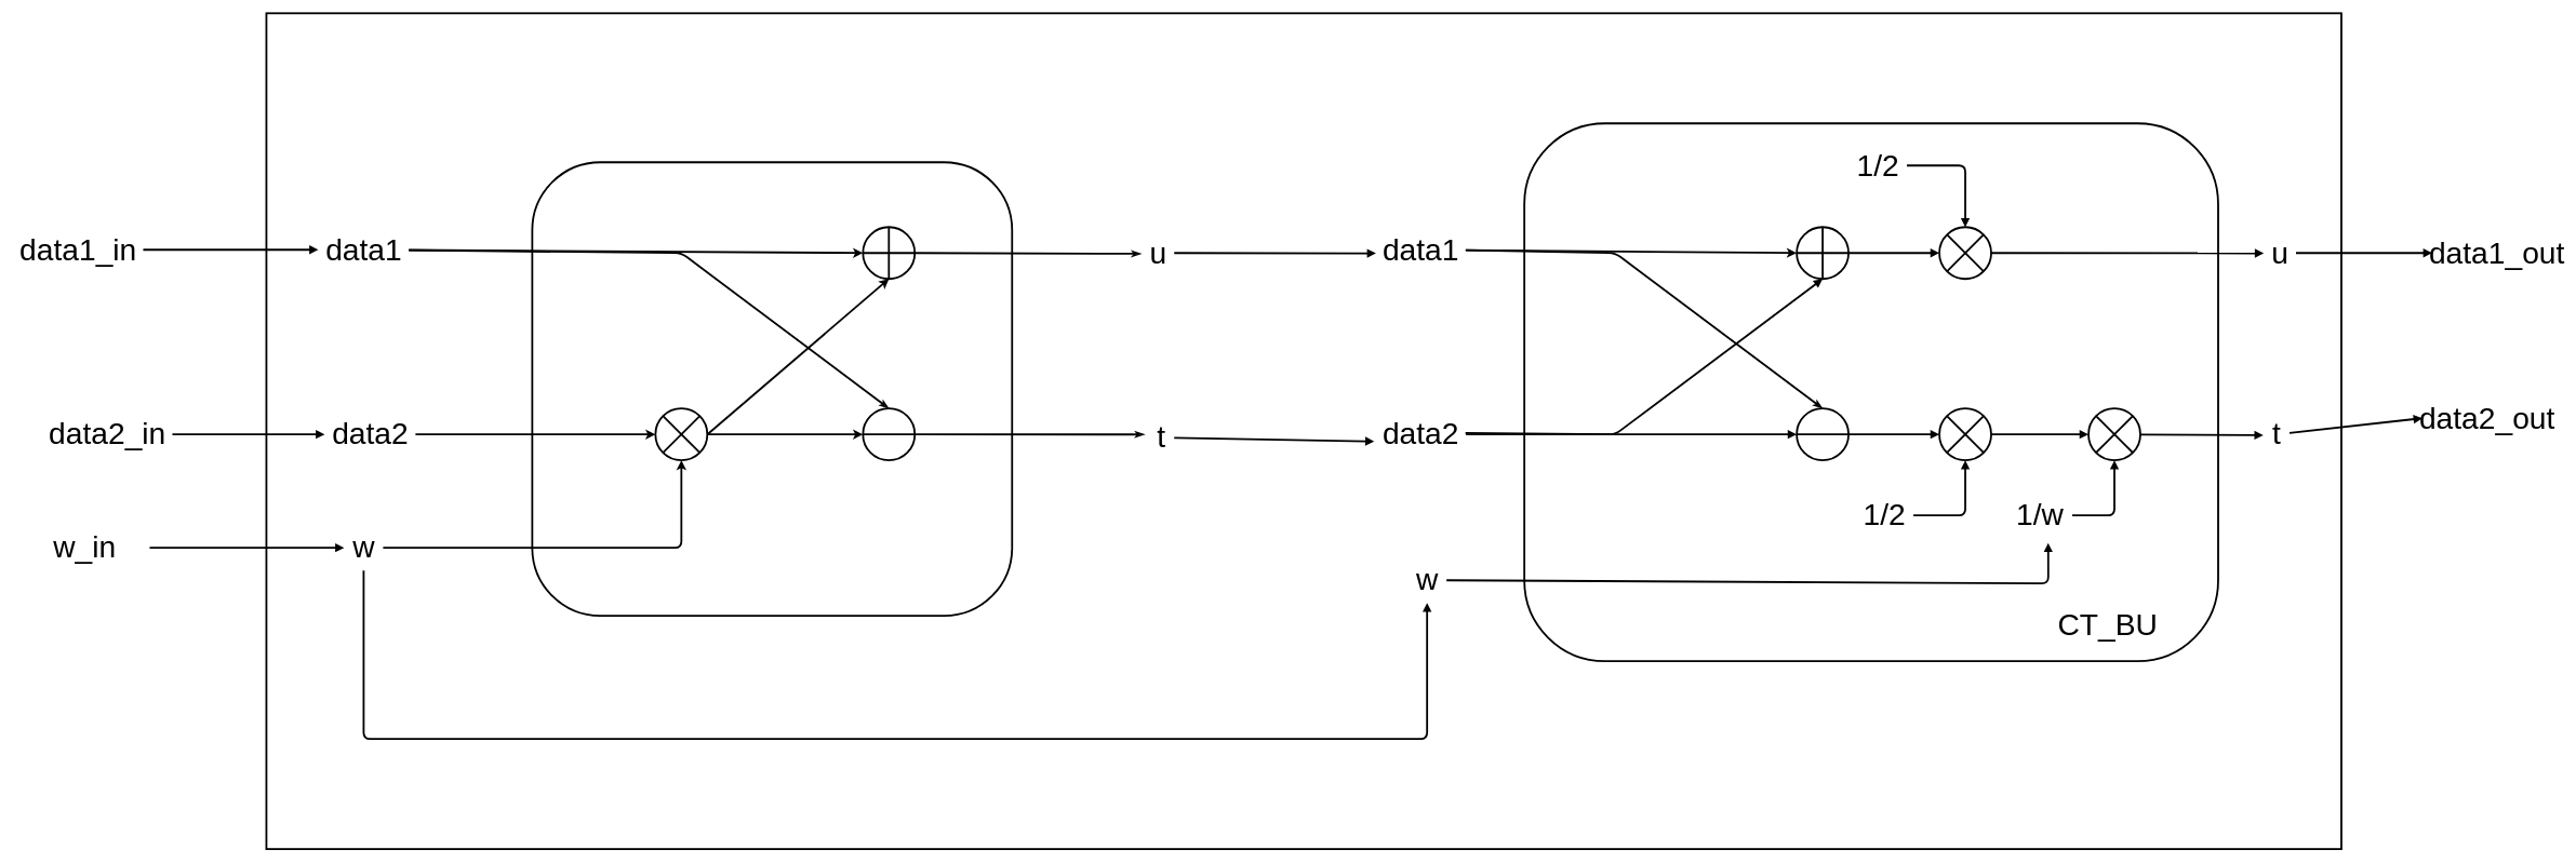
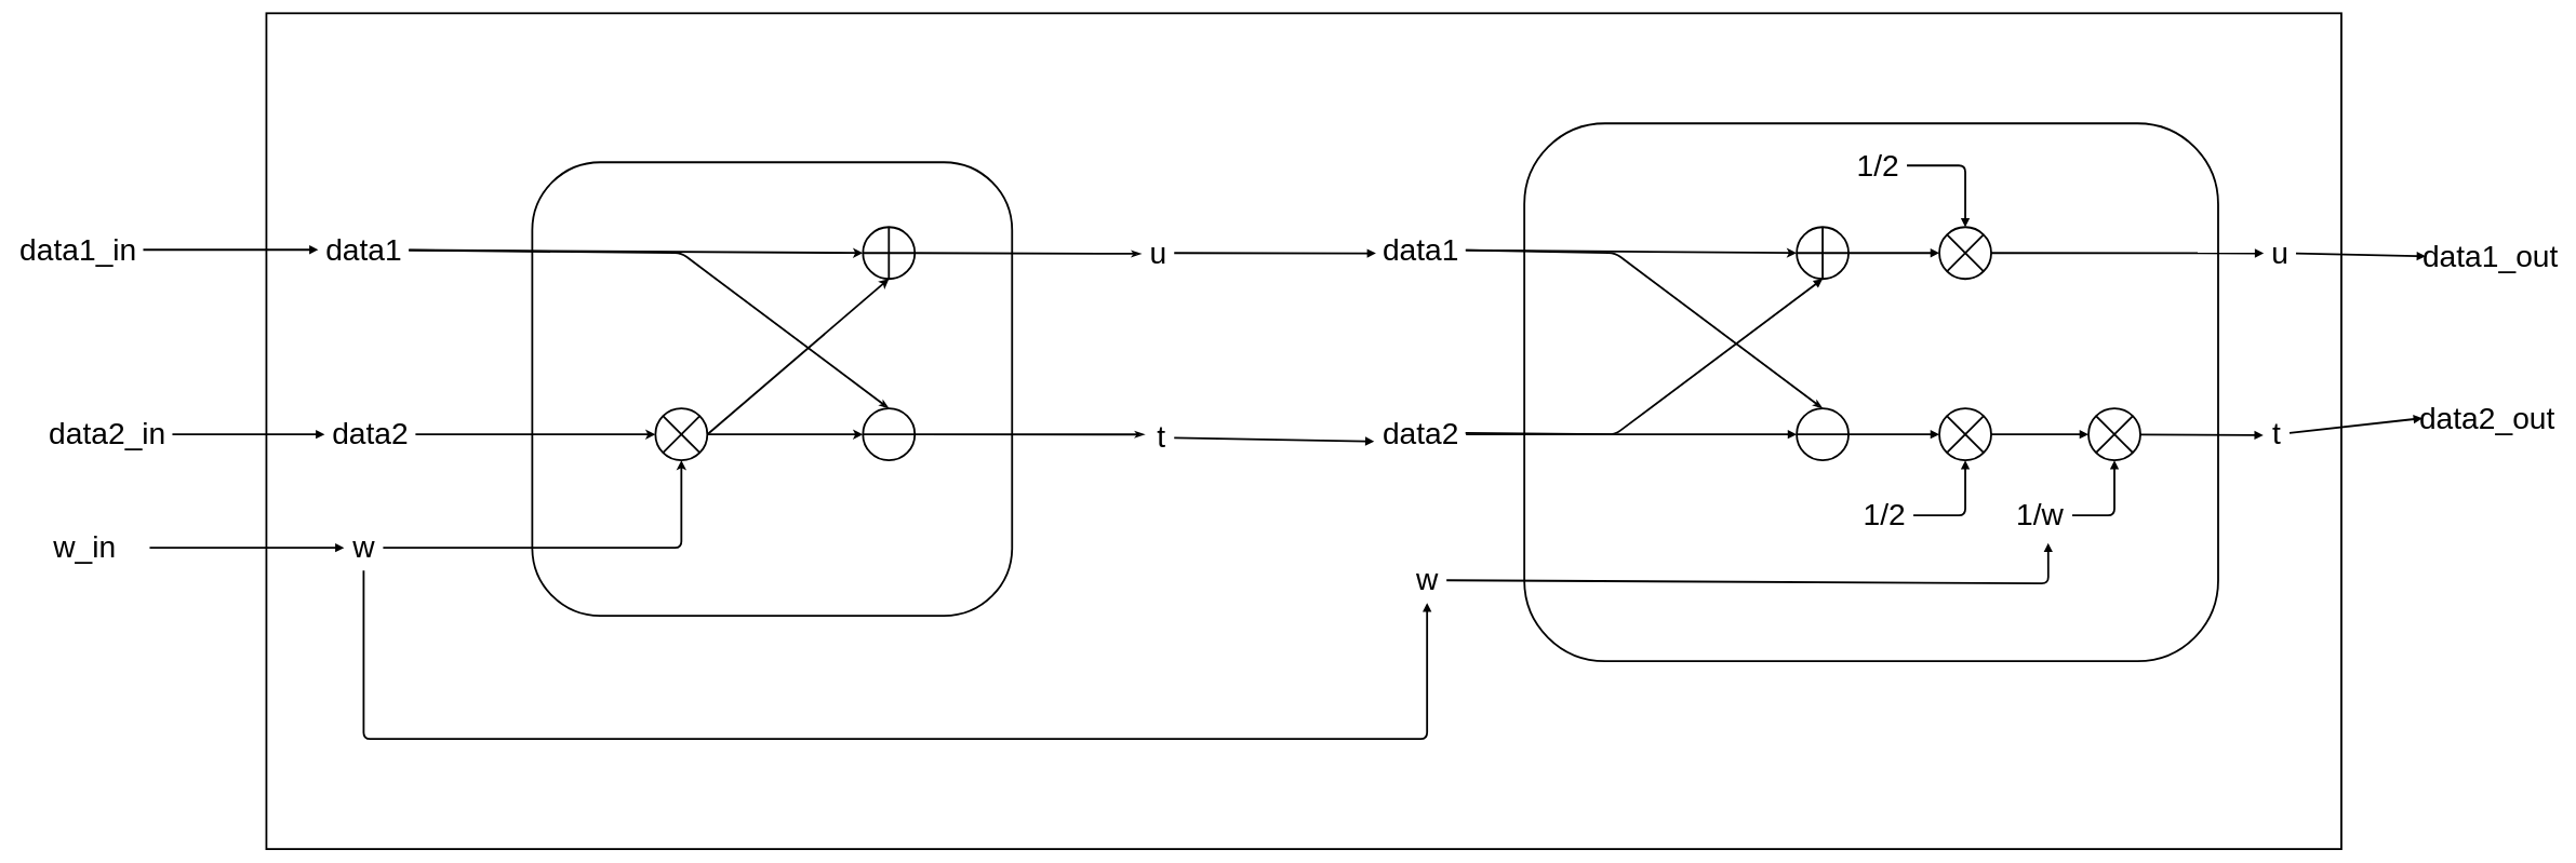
  <mxCell id="0" />
  <mxCell id="1" parent="0" />
  <mxCell id="2" value="" style="group" parent="1" vertex="1" connectable="0"><mxGeometry x="20" y="20" width="3930" height="1290" as="geometry" /></mxCell>
  <mxCell id="3" value="" style="rounded=0;whiteSpace=wrap;html=1;strokeWidth=3;fontSize=47;" parent="2" vertex="1"><mxGeometry x="390" width="3200" height="1290" as="geometry" /></mxCell>
  <mxCell id="4" value="" style="group" parent="2" vertex="1" connectable="0"><mxGeometry x="470" y="230" width="1320" height="700" as="geometry" /></mxCell>
  <mxCell id="5" value="" style="rounded=1;whiteSpace=wrap;html=1;strokeWidth=3;fontSize=47;" parent="4" vertex="1"><mxGeometry x="330" width="740" height="700" as="geometry" /></mxCell>
  <mxCell id="6" value="" style="shape=sumEllipse;perimeter=ellipsePerimeter;whiteSpace=wrap;html=1;backgroundOutline=1;strokeWidth=3;" parent="4" vertex="1"><mxGeometry x="520" y="380" width="80" height="80" as="geometry" /></mxCell>
  <mxCell id="7" style="edgeStyle=none;html=1;exitX=1;exitY=0.5;exitDx=0;exitDy=0;entryX=0.5;entryY=1;entryDx=0;entryDy=0;strokeWidth=3;" parent="4" source="6" target="8" edge="1"><mxGeometry relative="1" as="geometry" /></mxCell>
  <mxCell id="8" value="" style="shape=orEllipse;perimeter=ellipsePerimeter;whiteSpace=wrap;html=1;backgroundOutline=1;strokeWidth=3;" parent="4" vertex="1"><mxGeometry x="840" y="100" width="80" height="80" as="geometry" /></mxCell>
  <mxCell id="9" value="" style="shape=lineEllipse;perimeter=ellipsePerimeter;whiteSpace=wrap;html=1;backgroundOutline=1;strokeWidth=3;" parent="4" vertex="1"><mxGeometry x="840" y="380" width="80" height="80" as="geometry" /></mxCell>
  <mxCell id="10" style="edgeStyle=none;html=1;exitX=1;exitY=0.5;exitDx=0;exitDy=0;entryX=0;entryY=0.5;entryDx=0;entryDy=0;strokeWidth=3;" parent="4" source="6" target="9" edge="1"><mxGeometry relative="1" as="geometry" /></mxCell>
  <mxCell id="11" style="html=1;entryX=0;entryY=0.5;entryDx=0;entryDy=0;strokeWidth=3;fontSize=47;" parent="4" source="12" target="8" edge="1"><mxGeometry relative="1" as="geometry" /></mxCell>
  <mxCell id="12" value="data1" style="text;html=1;align=center;verticalAlign=middle;resizable=0;points=[];autosize=1;strokeColor=none;fillColor=none;fontSize=47;strokeWidth=3;" parent="4" vertex="1"><mxGeometry y="100" width="140" height="70" as="geometry" /></mxCell>
  <mxCell id="13" style="edgeStyle=none;html=1;strokeWidth=3;fontSize=47;" parent="4" source="14" target="6" edge="1"><mxGeometry relative="1" as="geometry" /></mxCell>
  <mxCell id="14" value="data2" style="text;html=1;align=center;verticalAlign=middle;resizable=0;points=[];autosize=1;strokeColor=none;fillColor=none;fontSize=47;strokeWidth=3;" parent="4" vertex="1"><mxGeometry x="10" y="385" width="140" height="70" as="geometry" /></mxCell>
  <mxCell id="15" style="edgeStyle=orthogonalEdgeStyle;html=1;entryX=0.5;entryY=1;entryDx=0;entryDy=0;strokeWidth=3;fontSize=47;" parent="4" source="16" target="6" edge="1"><mxGeometry relative="1" as="geometry" /></mxCell>
  <mxCell id="16" value="w" style="text;html=1;align=center;verticalAlign=middle;resizable=0;points=[];autosize=1;strokeColor=none;fillColor=none;fontSize=47;strokeWidth=3;" parent="4" vertex="1"><mxGeometry x="40" y="560" width="60" height="70" as="geometry" /></mxCell>
  <mxCell id="17" value="" style="endArrow=classicThin;html=1;strokeWidth=3;fontSize=47;exitX=0.995;exitY=0.509;exitDx=0;exitDy=0;exitPerimeter=0;entryX=0.5;entryY=0;entryDx=0;entryDy=0;endFill=0;" parent="4" source="12" target="9" edge="1"><mxGeometry width="50" height="50" relative="1" as="geometry"><mxPoint x="200" y="110" as="sourcePoint" /><mxPoint x="560" y="140" as="targetPoint" /><Array as="points"><mxPoint x="560" y="140" /></Array></mxGeometry></mxCell>
  <mxCell id="18" value="u" style="text;html=1;align=center;verticalAlign=middle;resizable=0;points=[];autosize=1;strokeColor=none;fillColor=none;fontSize=47;strokeWidth=3;" parent="4" vertex="1"><mxGeometry x="1270" y="105" width="50" height="70" as="geometry" /></mxCell>
  <mxCell id="19" style="edgeStyle=none;html=1;exitX=1;exitY=0.5;exitDx=0;exitDy=0;strokeWidth=3;fontSize=47;endArrow=classicThin;endFill=0;entryX=-0.015;entryY=0.518;entryDx=0;entryDy=0;entryPerimeter=0;" parent="4" source="8" target="18" edge="1"><mxGeometry relative="1" as="geometry"><mxPoint x="1300" y="140" as="targetPoint" /></mxGeometry></mxCell>
  <mxCell id="20" value="t" style="text;html=1;align=center;verticalAlign=middle;resizable=0;points=[];autosize=1;strokeColor=none;fillColor=none;fontSize=47;strokeWidth=3;" parent="4" vertex="1"><mxGeometry x="1280" y="390" width="40" height="70" as="geometry" /></mxCell>
  <mxCell id="21" style="edgeStyle=none;html=1;exitX=1;exitY=0.5;exitDx=0;exitDy=0;strokeWidth=3;fontSize=47;endArrow=classicThin;endFill=0;entryX=-0.138;entryY=0.43;entryDx=0;entryDy=0;entryPerimeter=0;" parent="4" source="9" target="20" edge="1"><mxGeometry relative="1" as="geometry"><mxPoint x="1290" y="420" as="targetPoint" /></mxGeometry></mxCell>
  <mxCell id="22" value="" style="group" parent="2" vertex="1" connectable="0"><mxGeometry x="2100" y="170" width="1420" height="830" as="geometry" /></mxCell>
  <mxCell id="23" value="" style="rounded=1;whiteSpace=wrap;html=1;strokeWidth=3;fontSize=47;" parent="22" vertex="1"><mxGeometry x="230" width="1070" height="830" as="geometry" /></mxCell>
  <mxCell id="24" value="" style="shape=orEllipse;perimeter=ellipsePerimeter;whiteSpace=wrap;html=1;backgroundOutline=1;strokeWidth=3;" parent="22" vertex="1"><mxGeometry x="650" y="160" width="80" height="80" as="geometry" /></mxCell>
  <mxCell id="25" value="" style="shape=lineEllipse;perimeter=ellipsePerimeter;whiteSpace=wrap;html=1;backgroundOutline=1;strokeWidth=3;verticalAlign=middle;" parent="22" vertex="1"><mxGeometry x="650" y="440" width="80" height="80" as="geometry" /></mxCell>
  <mxCell id="26" style="html=1;entryX=0;entryY=0.5;entryDx=0;entryDy=0;strokeWidth=3;fontSize=47;" parent="22" source="27" target="24" edge="1"><mxGeometry relative="1" as="geometry" /></mxCell>
  <mxCell id="27" value="data1" style="text;html=1;align=center;verticalAlign=middle;resizable=0;points=[];autosize=1;strokeColor=none;fillColor=none;fontSize=47;strokeWidth=3;" parent="22" vertex="1"><mxGeometry y="160" width="140" height="70" as="geometry" /></mxCell>
  <mxCell id="28" style="edgeStyle=none;html=1;entryX=0;entryY=0.5;entryDx=0;entryDy=0;strokeWidth=3;fontSize=47;endArrow=block;endFill=1;" parent="22" source="29" target="25" edge="1"><mxGeometry relative="1" as="geometry" /></mxCell>
  <mxCell id="29" value="data2" style="text;html=1;align=center;verticalAlign=middle;resizable=0;points=[];autosize=1;strokeColor=none;fillColor=none;fontSize=47;strokeWidth=3;" parent="22" vertex="1"><mxGeometry y="445" width="140" height="70" as="geometry" /></mxCell>
  <mxCell id="30" value="w" style="text;html=1;align=center;verticalAlign=middle;resizable=0;points=[];autosize=1;strokeColor=none;fillColor=none;fontSize=47;strokeWidth=3;" parent="22" vertex="1"><mxGeometry x="50" y="670" width="60" height="70" as="geometry" /></mxCell>
  <mxCell id="31" value="" style="endArrow=classicThin;html=1;strokeWidth=3;fontSize=47;exitX=0.995;exitY=0.509;exitDx=0;exitDy=0;exitPerimeter=0;entryX=0.5;entryY=0;entryDx=0;entryDy=0;endFill=0;" parent="22" source="27" target="25" edge="1"><mxGeometry width="50" height="50" relative="1" as="geometry"><mxPoint x="10" y="170" as="sourcePoint" /><mxPoint x="370" y="200" as="targetPoint" /><Array as="points"><mxPoint x="370" y="200" /></Array></mxGeometry></mxCell>
  <mxCell id="32" value="u" style="text;html=1;align=center;verticalAlign=middle;resizable=0;points=[];autosize=1;strokeColor=none;fillColor=none;fontSize=47;strokeWidth=3;" parent="22" vertex="1"><mxGeometry x="1370" y="165" width="50" height="70" as="geometry" /></mxCell>
  <mxCell id="33" value="t" style="text;html=1;align=center;verticalAlign=middle;resizable=0;points=[];autosize=1;strokeColor=none;fillColor=none;fontSize=47;strokeWidth=3;" parent="22" vertex="1"><mxGeometry x="1370" y="445" width="40" height="70" as="geometry" /></mxCell>
- <mxCell id="34" value="CT_BU" style="text;html=1;strokeColor=none;fillColor=none;align=center;verticalAlign=middle;whiteSpace=wrap;rounded=0;strokeWidth=3;fontSize=47;" parent="22" vertex="1"><mxGeometry x="1040" y="750" width="180" height="50" as="geometry" /></mxCell>
  <mxCell id="35" value="" style="endArrow=block;html=1;strokeWidth=3;fontSize=47;entryX=0.5;entryY=1;entryDx=0;entryDy=0;endFill=1;exitX=0.994;exitY=0.467;exitDx=0;exitDy=0;exitPerimeter=0;" parent="22" source="29" target="24" edge="1"><mxGeometry width="50" height="50" relative="1" as="geometry"><mxPoint x="-30" y="480" as="sourcePoint" /><mxPoint x="560" y="460" as="targetPoint" /><Array as="points"><mxPoint x="370" y="480" /></Array></mxGeometry></mxCell>
  <mxCell id="36" style="edgeStyle=none;html=1;exitX=1;exitY=0.5;exitDx=0;exitDy=0;strokeWidth=3;fontSize=47;endArrow=block;endFill=1;entryX=0.007;entryY=0.506;entryDx=0;entryDy=0;entryPerimeter=0;" parent="22" source="37" target="32" edge="1"><mxGeometry relative="1" as="geometry"><mxPoint x="1400" y="210" as="targetPoint" /></mxGeometry></mxCell>
  <mxCell id="37" value="" style="shape=sumEllipse;perimeter=ellipsePerimeter;whiteSpace=wrap;html=1;backgroundOutline=1;strokeWidth=3;fontSize=47;" parent="22" vertex="1"><mxGeometry x="870" y="160" width="80" height="80" as="geometry" /></mxCell>
  <mxCell id="38" style="edgeStyle=none;html=1;exitX=1;exitY=0.5;exitDx=0;exitDy=0;entryX=0;entryY=0.5;entryDx=0;entryDy=0;strokeWidth=3;fontSize=47;endArrow=block;endFill=1;" parent="22" source="24" target="37" edge="1"><mxGeometry relative="1" as="geometry" /></mxCell>
  <mxCell id="39" value="" style="shape=sumEllipse;perimeter=ellipsePerimeter;whiteSpace=wrap;html=1;backgroundOutline=1;strokeWidth=3;fontSize=47;" parent="22" vertex="1"><mxGeometry x="870" y="440" width="80" height="80" as="geometry" /></mxCell>
  <mxCell id="40" style="edgeStyle=none;html=1;exitX=1;exitY=0.5;exitDx=0;exitDy=0;entryX=0;entryY=0.5;entryDx=0;entryDy=0;strokeWidth=3;fontSize=47;endArrow=block;endFill=1;" parent="22" source="25" target="39" edge="1"><mxGeometry relative="1" as="geometry" /></mxCell>
  <mxCell id="41" style="edgeStyle=none;html=1;entryX=-0.008;entryY=0.519;entryDx=0;entryDy=0;entryPerimeter=0;strokeWidth=3;fontSize=47;endArrow=block;endFill=1;" parent="22" source="42" target="33" edge="1"><mxGeometry relative="1" as="geometry" /></mxCell>
  <mxCell id="42" value="" style="shape=sumEllipse;perimeter=ellipsePerimeter;whiteSpace=wrap;html=1;backgroundOutline=1;strokeWidth=3;fontSize=47;" parent="22" vertex="1"><mxGeometry x="1100" y="440" width="80" height="80" as="geometry" /></mxCell>
  <mxCell id="43" style="edgeStyle=none;html=1;entryX=0.5;entryY=0;entryDx=0;entryDy=0;strokeWidth=3;fontSize=47;endArrow=block;endFill=1;" parent="22" source="44" target="37" edge="1"><mxGeometry relative="1" as="geometry"><Array as="points"><mxPoint x="910" y="65" /></Array></mxGeometry></mxCell>
  <mxCell id="44" value="1/2" style="text;html=1;align=center;verticalAlign=middle;resizable=0;points=[];autosize=1;strokeColor=none;fillColor=none;fontSize=47;" parent="22" vertex="1"><mxGeometry x="730" y="30" width="90" height="70" as="geometry" /></mxCell>
  <mxCell id="45" style="edgeStyle=none;html=1;entryX=0.5;entryY=1;entryDx=0;entryDy=0;strokeWidth=3;fontSize=47;endArrow=block;endFill=1;" parent="22" source="46" target="39" edge="1"><mxGeometry relative="1" as="geometry"><Array as="points"><mxPoint x="910" y="605" /></Array></mxGeometry></mxCell>
  <mxCell id="46" value="1/2" style="text;html=1;align=center;verticalAlign=middle;resizable=0;points=[];autosize=1;strokeColor=none;fillColor=none;fontSize=47;" parent="22" vertex="1"><mxGeometry x="740" y="570" width="90" height="70" as="geometry" /></mxCell>
  <mxCell id="47" style="edgeStyle=none;html=1;entryX=0.5;entryY=1;entryDx=0;entryDy=0;strokeWidth=3;fontSize=47;endArrow=block;endFill=1;" parent="22" source="48" target="42" edge="1"><mxGeometry relative="1" as="geometry"><Array as="points"><mxPoint x="1140" y="605" /></Array></mxGeometry></mxCell>
  <mxCell id="48" value="1/w" style="text;html=1;align=center;verticalAlign=middle;resizable=0;points=[];autosize=1;strokeColor=none;fillColor=none;fontSize=47;" parent="22" vertex="1"><mxGeometry x="975" y="570" width="100" height="70" as="geometry" /></mxCell>
  <mxCell id="49" style="edgeStyle=none;html=1;exitX=1;exitY=0.5;exitDx=0;exitDy=0;entryX=0;entryY=0.5;entryDx=0;entryDy=0;strokeWidth=3;fontSize=47;endArrow=block;endFill=1;" parent="22" source="39" target="42" edge="1"><mxGeometry relative="1" as="geometry" /></mxCell>
  <mxCell id="50" style="edgeStyle=none;html=1;entryX=0.629;entryY=1.11;entryDx=0;entryDy=0;entryPerimeter=0;strokeWidth=3;fontSize=47;endArrow=block;endFill=1;" parent="22" source="30" target="48" edge="1"><mxGeometry relative="1" as="geometry"><Array as="points"><mxPoint x="1038" y="710" /></Array></mxGeometry></mxCell>
  <mxCell id="51" style="edgeStyle=none;html=1;entryX=0.009;entryY=0.579;entryDx=0;entryDy=0;entryPerimeter=0;strokeWidth=3;fontSize=47;endArrow=block;endFill=1;" parent="2" source="18" target="27" edge="1"><mxGeometry relative="1" as="geometry" /></mxCell>
  <mxCell id="52" style="edgeStyle=none;html=1;entryX=-0.011;entryY=0.654;entryDx=0;entryDy=0;entryPerimeter=0;strokeWidth=3;fontSize=47;endArrow=block;endFill=1;" parent="2" source="20" target="29" edge="1"><mxGeometry relative="1" as="geometry" /></mxCell>
  <mxCell id="53" style="edgeStyle=none;html=1;strokeWidth=3;fontSize=47;endArrow=block;endFill=1;" parent="2" source="16" target="30" edge="1"><mxGeometry relative="1" as="geometry"><Array as="points"><mxPoint x="540" y="1120" /><mxPoint x="2180" y="1120" /></Array></mxGeometry></mxCell>
  <mxCell id="54" style="edgeStyle=none;html=1;strokeWidth=3;fontSize=47;endArrow=block;endFill=1;" parent="2" source="55" target="12" edge="1"><mxGeometry relative="1" as="geometry" /></mxCell>
  <mxCell id="55" value="data1_in" style="text;html=1;strokeColor=none;fillColor=none;align=center;verticalAlign=middle;whiteSpace=wrap;rounded=0;strokeWidth=3;fontSize=47;" parent="2" vertex="1"><mxGeometry y="335" width="200" height="60" as="geometry" /></mxCell>
  <mxCell id="56" style="edgeStyle=none;html=1;strokeWidth=3;fontSize=47;endArrow=block;endFill=1;" parent="2" source="57" target="14" edge="1"><mxGeometry relative="1" as="geometry" /></mxCell>
  <mxCell id="57" value="data2_in" style="text;html=1;strokeColor=none;fillColor=none;align=center;verticalAlign=middle;whiteSpace=wrap;rounded=0;strokeWidth=3;fontSize=47;" parent="2" vertex="1"><mxGeometry x="45" y="620" width="200" height="60" as="geometry" /></mxCell>
  <mxCell id="58" style="edgeStyle=none;html=1;strokeWidth=3;fontSize=47;endArrow=block;endFill=1;" parent="2" source="59" target="16" edge="1"><mxGeometry relative="1" as="geometry" /></mxCell>
  <mxCell id="59" value="w_in" style="text;html=1;strokeColor=none;fillColor=none;align=center;verticalAlign=middle;whiteSpace=wrap;rounded=0;strokeWidth=3;fontSize=47;" parent="2" vertex="1"><mxGeometry x="10" y="795" width="200" height="60" as="geometry" /></mxCell>
- <mxCell id="60" value="data1_out" style="text;html=1;strokeColor=none;fillColor=none;align=center;verticalAlign=middle;whiteSpace=wrap;rounded=0;strokeWidth=3;fontSize=47;" parent="2" vertex="1"><mxGeometry x="3730" y="340" width="200" height="60" as="geometry" /></mxCell>
+ <mxCell id="60" value="data1_out" style="text;html=1;strokeColor=none;fillColor=none;align=center;verticalAlign=middle;whiteSpace=wrap;rounded=0;strokeWidth=3;fontSize=47;" parent="2" vertex="1"><mxGeometry x="3720" y="345" width="200" height="60" as="geometry" /></mxCell>
  <mxCell id="61" value="data2_out" style="text;html=1;strokeColor=none;fillColor=none;align=center;verticalAlign=middle;whiteSpace=wrap;rounded=0;strokeWidth=3;fontSize=47;" parent="2" vertex="1"><mxGeometry x="3715" y="595" width="200" height="60" as="geometry" /></mxCell>
  <mxCell id="62" style="edgeStyle=none;html=1;entryX=0;entryY=0.5;entryDx=0;entryDy=0;strokeWidth=3;fontSize=47;endArrow=block;endFill=1;" parent="2" source="32" target="60" edge="1"><mxGeometry relative="1" as="geometry" /></mxCell>
  <mxCell id="63" style="edgeStyle=none;html=1;entryX=0;entryY=0.5;entryDx=0;entryDy=0;strokeWidth=3;fontSize=47;endArrow=block;endFill=1;" parent="2" source="33" target="61" edge="1"><mxGeometry relative="1" as="geometry" /></mxCell>
